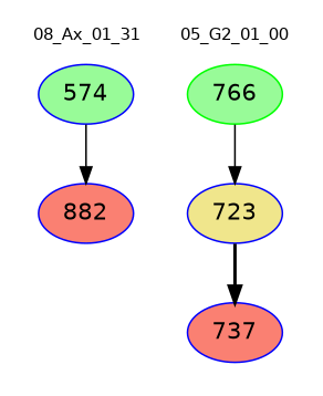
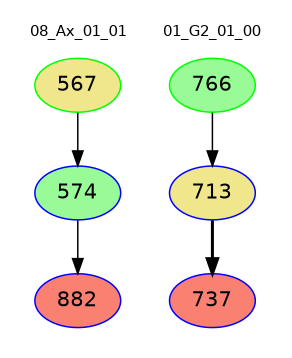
  digraph {
    fontname="DejaVu Sans"
    node [color=blue fillcolor=khaki fontname="DejaVu Sans" style=filled]
    edge [color=black fontname="DejaVu Sans" style=solid]
+   n1 [color=green label=567]
    n2 [fillcolor=palegreen label=574]
    n3 [fillcolor=salmon label=882]
    n4 [color=green fillcolor=palegreen label=766]
-   n5 [label=723]
+   n5 [label=713]
    n6 [fillcolor=salmon label=737]
    subgraph cluster_1 {
      color=white
      fontsize=10
-     label="08_Ax_01_31"
+     label="08_Ax_01_01"
+     n1
      n2
      n3
    }
    subgraph cluster_2 {
      color=white
      fontsize=10
-     label="05_G2_01_00"
+     label="01_G2_01_00"
      n4
      n5
      n6
    }
+   n1 -> n2
    n2 -> n3
    n4 -> n5
    n5 -> n6 [style=bold]
  }
